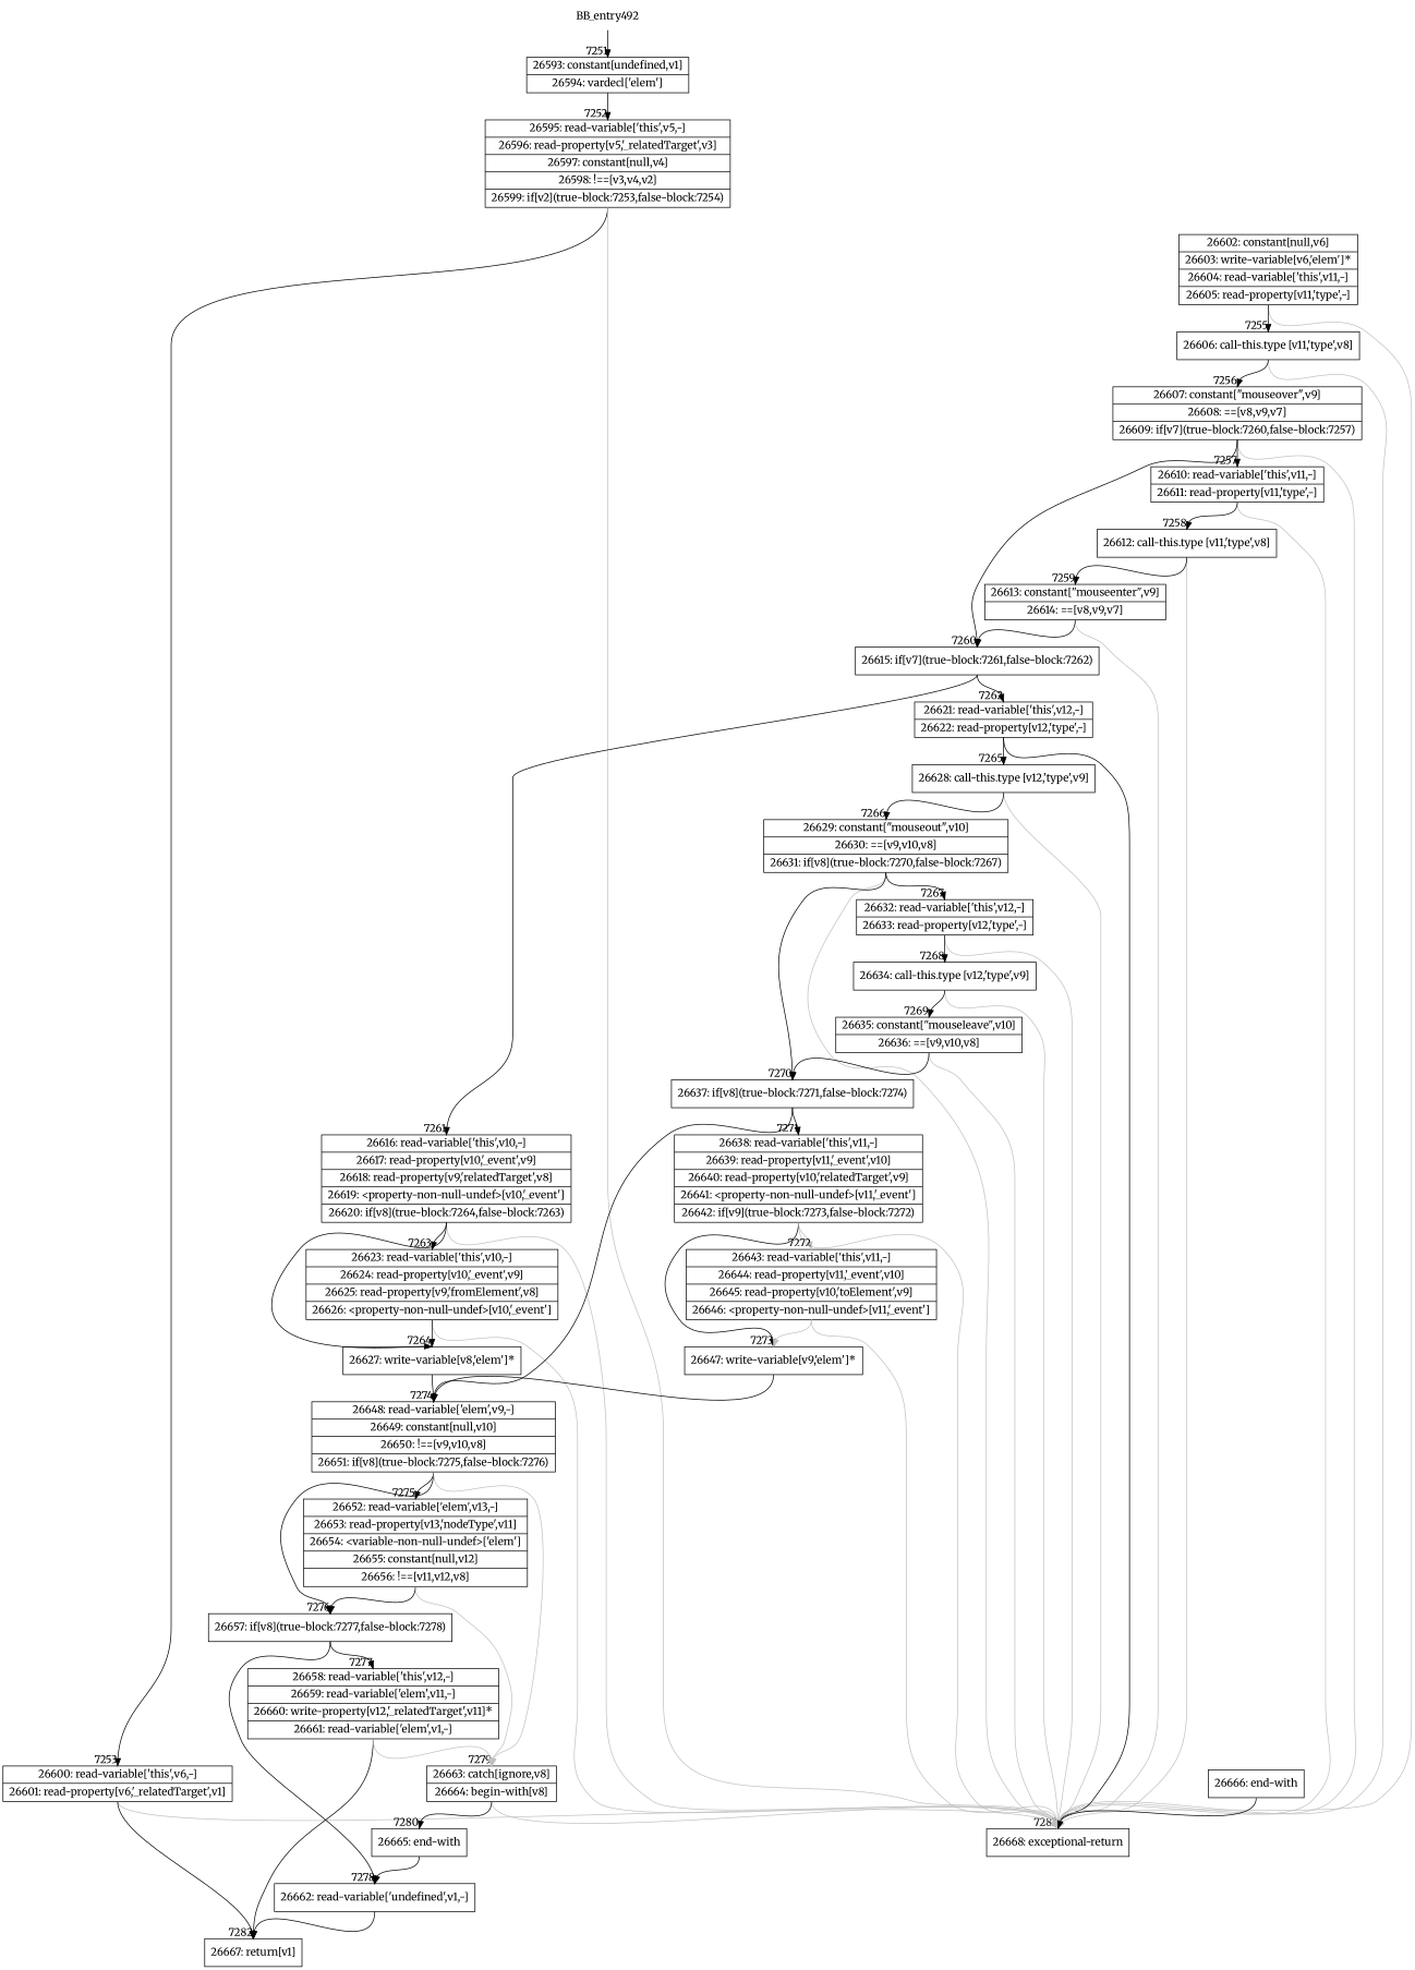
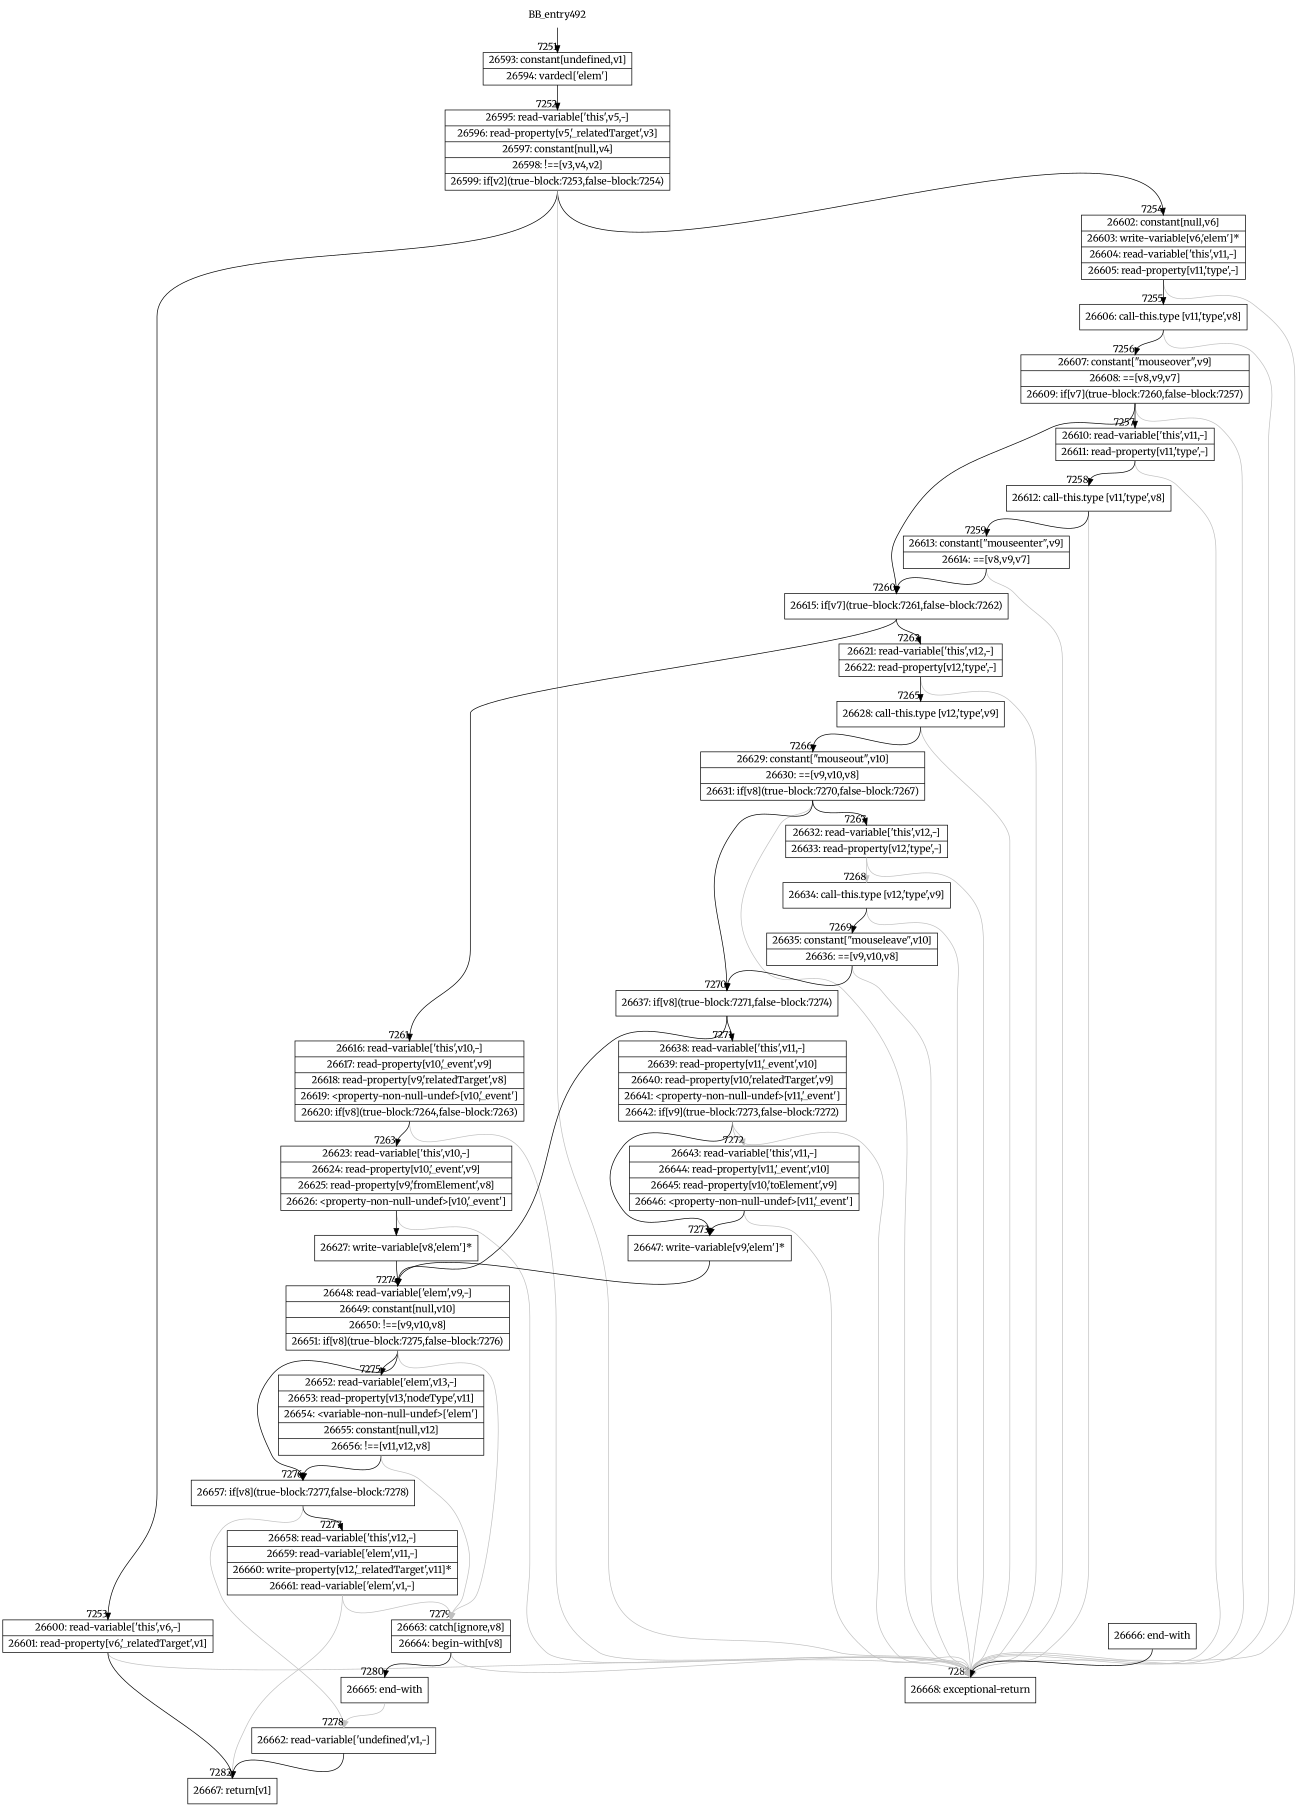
  digraph {
    fontname=Merriweather
    rankdir=TD
    node [fontname=Merriweather shape=record]
    edge [fontname=Merriweather headport=n tailport=s]
    n1 [label=BB_entry492 shape=none]
    n2 [label="{26593: constant[undefined,v1]|26594: vardecl['elem']}"]
    n3 [label="{26595: read-variable['this',v5,-]|26596: read-property[v5,'_relatedTarget',v3]|26597: constant[null,v4]|26598: !==[v3,v4,v2]|26599: if[v2](true-block:7253,false-block:7254)}"]
    n4 [label="{26600: read-variable['this',v6,-]|26601: read-property[v6,'_relatedTarget',v1]}"]
    n5 [label="{26602: constant[null,v6]|26603: write-variable[v6,'elem']*|26604: read-variable['this',v11,-]|26605: read-property[v11,'type',-]}"]
    n6 [label="{26668: exceptional-return}"]
    n7 [label="{26667: return[v1]}"]
    n8 [label="{26606: call-this.type [v11,'type',v8]}"]
    n9 [label="{26607: constant[\"mouseover\",v9]|26608: ==[v8,v9,v7]|26609: if[v7](true-block:7260,false-block:7257)}"]
    n10 [label="{26615: if[v7](true-block:7261,false-block:7262)}"]
    n11 [label="{26610: read-variable['this',v11,-]|26611: read-property[v11,'type',-]}"]
    n12 [label="{26616: read-variable['this',v10,-]|26617: read-property[v10,'_event',v9]|26618: read-property[v9,'relatedTarget',v8]|26619: \<property-non-null-undef\>[v10,'_event']|26620: if[v8](true-block:7264,false-block:7263)}"]
    n13 [label="{26621: read-variable['this',v12,-]|26622: read-property[v12,'type',-]}"]
    n14 [label="{26612: call-this.type [v11,'type',v8]}"]
    n15 [label="{26627: write-variable[v8,'elem']*}"]
    n16 [label="{26623: read-variable['this',v10,-]|26624: read-property[v10,'_event',v9]|26625: read-property[v9,'fromElement',v8]|26626: \<property-non-null-undef\>[v10,'_event']}"]
    n17 [label="{26628: call-this.type [v12,'type',v9]}"]
    n18 [label="{26613: constant[\"mouseenter\",v9]|26614: ==[v8,v9,v7]}"]
    n19 [label="{26648: read-variable['elem',v9,-]|26649: constant[null,v10]|26650: !==[v9,v10,v8]|26651: if[v8](true-block:7275,false-block:7276)}"]
    n20 [label="{26629: constant[\"mouseout\",v10]|26630: ==[v9,v10,v8]|26631: if[v8](true-block:7270,false-block:7267)}"]
    n21 [label="{26657: if[v8](true-block:7277,false-block:7278)}"]
    n22 [label="{26652: read-variable['elem',v13,-]|26653: read-property[v13,'nodeType',v11]|26654: \<variable-non-null-undef\>['elem']|26655: constant[null,v12]|26656: !==[v11,v12,v8]}"]
    n23 [label="{26663: catch[ignore,v8]|26664: begin-with[v8]}"]
    n24 [label="{26637: if[v8](true-block:7271,false-block:7274)}"]
    n25 [label="{26632: read-variable['this',v12,-]|26633: read-property[v12,'type',-]}"]
    n26 [label="{26658: read-variable['this',v12,-]|26659: read-variable['elem',v11,-]|26660: write-property[v12,'_relatedTarget',v11]*|26661: read-variable['elem',v1,-]}"]
    n27 [label="{26662: read-variable['undefined',v1,-]}"]
    n28 [label="{26665: end-with}"]
    n29 [label="{26638: read-variable['this',v11,-]|26639: read-property[v11,'_event',v10]|26640: read-property[v10,'relatedTarget',v9]|26641: \<property-non-null-undef\>[v11,'_event']|26642: if[v9](true-block:7273,false-block:7272)}"]
    n30 [label="{26634: call-this.type [v12,'type',v9]}"]
    n31 [label="{26647: write-variable[v9,'elem']*}"]
    n32 [label="{26643: read-variable['this',v11,-]|26644: read-property[v11,'_event',v10]|26645: read-property[v10,'toElement',v9]|26646: \<property-non-null-undef\>[v11,'_event']}"]
    n33 [label="{26635: constant[\"mouseleave\",v10]|26636: ==[v9,v10,v8]}"]
    n34 [label="{26666: end-with}"]
    n1 -> n2 [headlabel="    7251"]
    n2 -> n3 [headlabel="      7252"]
    n3 -> n4 [headlabel="      7253"]
+   n3 -> n5 [headlabel="      7254"]
    n3 -> n6 [color=gray headlabel="      7283"]
    n4 -> n6 [color=gray]
    n4 -> n7 [headlabel="      7282"]
    n5 -> n6 [color=gray]
    n5 -> n8 [headlabel="      7255"]
    n8 -> n6 [color=gray]
    n8 -> n9 [headlabel="      7256"]
    n9 -> n6 [color=gray]
    n9 -> n10 [headlabel="      7260"]
    n9 -> n11 [headlabel="      7257"]
    n10 -> n12 [headlabel="      7261"]
    n10 -> n13 [headlabel="      7262"]
    n11 -> n6 [color=gray]
    n11 -> n14 [headlabel="      7258"]
    n12 -> n6 [color=gray]
-   n12 -> n15 [headlabel="      7264"]
    n12 -> n16 [headlabel="      7263"]
-   n13 -> n6 [color=black]
+   n13 -> n6 [color=gray]
    n13 -> n17 [headlabel="      7265"]
    n14 -> n6 [color=gray]
    n14 -> n18 [headlabel="      7259"]
    n15 -> n19 [headlabel="      7274"]
    n16 -> n6 [color=gray]
    n16 -> n15
    n17 -> n6 [color=gray]
    n17 -> n20 [headlabel="      7266"]
    n18 -> n6 [color=gray]
    n18 -> n10
    n19 -> n21 [headlabel="      7276"]
    n19 -> n22 [headlabel="      7275"]
    n19 -> n23 [color=gray headlabel="      7279"]
    n20 -> n6 [color=gray]
    n20 -> n24 [headlabel="      7270"]
    n20 -> n25 [headlabel="      7267"]
    n21 -> n26 [headlabel="      7277"]
-   n21 -> n27 [headlabel="      7278"]
+   n21 -> n27 [headlabel="      7278" color=gray]
    n22 -> n21
    n22 -> n23 [color=gray]
    n23 -> n6 [color=gray]
    n23 -> n28 [headlabel="      7280"]
    n24 -> n19
    n24 -> n29 [headlabel="      7271"]
    n25 -> n6 [color=gray]
-   n25 -> n30 [headlabel="      7268"]
-   n26 -> n7
+   n25 -> n30 [headlabel="      7268" color=gray]
+   n26 -> n7 [color=gray]
    n26 -> n23 [color=gray]
    n27 -> n7
-   n28 -> n27
+   n28 -> n27 [color=gray]
    n29 -> n6 [color=gray]
    n29 -> n31 [headlabel="      7273"]
    n29 -> n32 [color=gray headlabel="      7272"]
    n30 -> n6 [color=gray]
    n30 -> n33 [headlabel="      7269"]
    n31 -> n19
    n32 -> n6 [color=gray]
-   n32 -> n31 [color=gray]
+   n32 -> n31
    n33 -> n6 [color=gray]
    n33 -> n24
    n34 -> n6
  }
